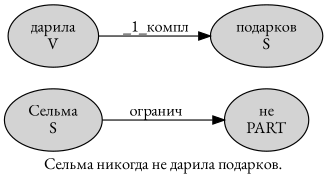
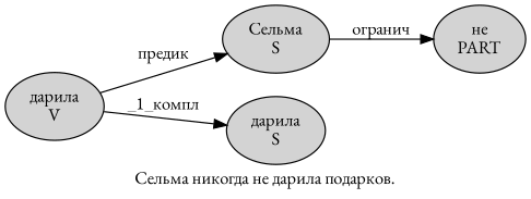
  digraph {
    fontname="EB Garamond"
    label="Сельма никогда не дарила подарков."
    rankdir=LR
    node [fillcolor=lightgray fontname="EB Garamond" penwidth=1 shape=ellipse style=filled]
    edge [fontname="EB Garamond"]
    n1 [label="Сельма\nS"]
    n2 [label="не\nPART"]
    n3 [label="дарила\nV"]
-   n4 [label="подарков\nS"]
+   n4 [label="дарила\nS"]
    n1 -> n2 [label="огранич"]
+   n3 -> n1 [label="предик"]
    n3 -> n4 [label="_1_компл"]
  }
